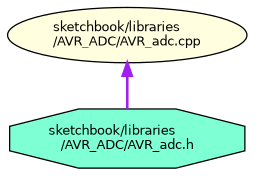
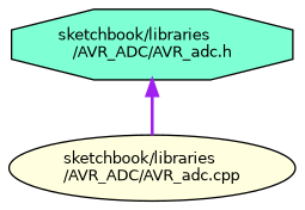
  digraph {
    node [color=black fontname=Helvetica fontsize=10 style=filled]
    n1 [fillcolor=aquamarine fontcolor=black height=0.2 label="sketchbook/libraries\l/AVR_ADC/AVR_adc.h" shape=octagon width=0.4]
    n2 [fillcolor=lightyellow height=0.2 label="sketchbook/libraries\l/AVR_ADC/AVR_adc.cpp" shape=ellipse width=0.4]
-   n2 -> n1 [color=purple dir=back fontname=Helvetica fontsize=10 labelfontname=Helvetica labelfontsize=10 style=bold]
+   n1 -> n2 [color=purple dir=back fontname=Helvetica fontsize=10 labelfontname=Helvetica labelfontsize=10 style=bold]
  }
